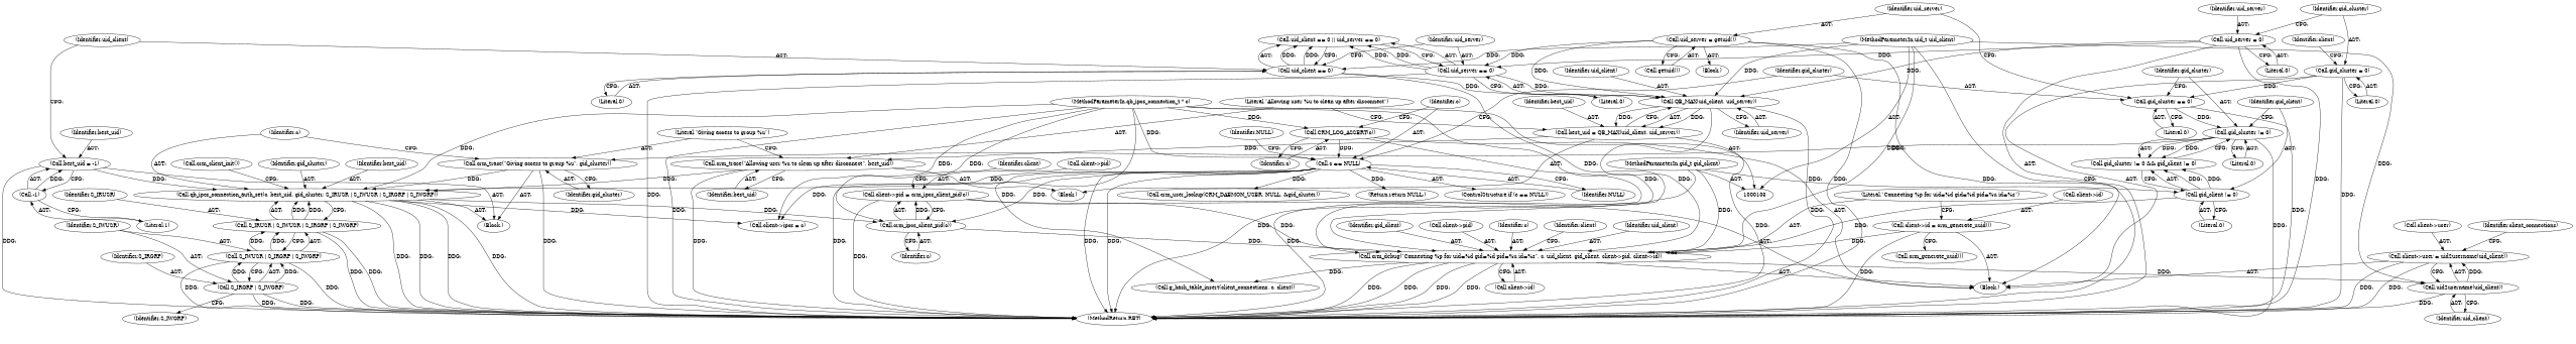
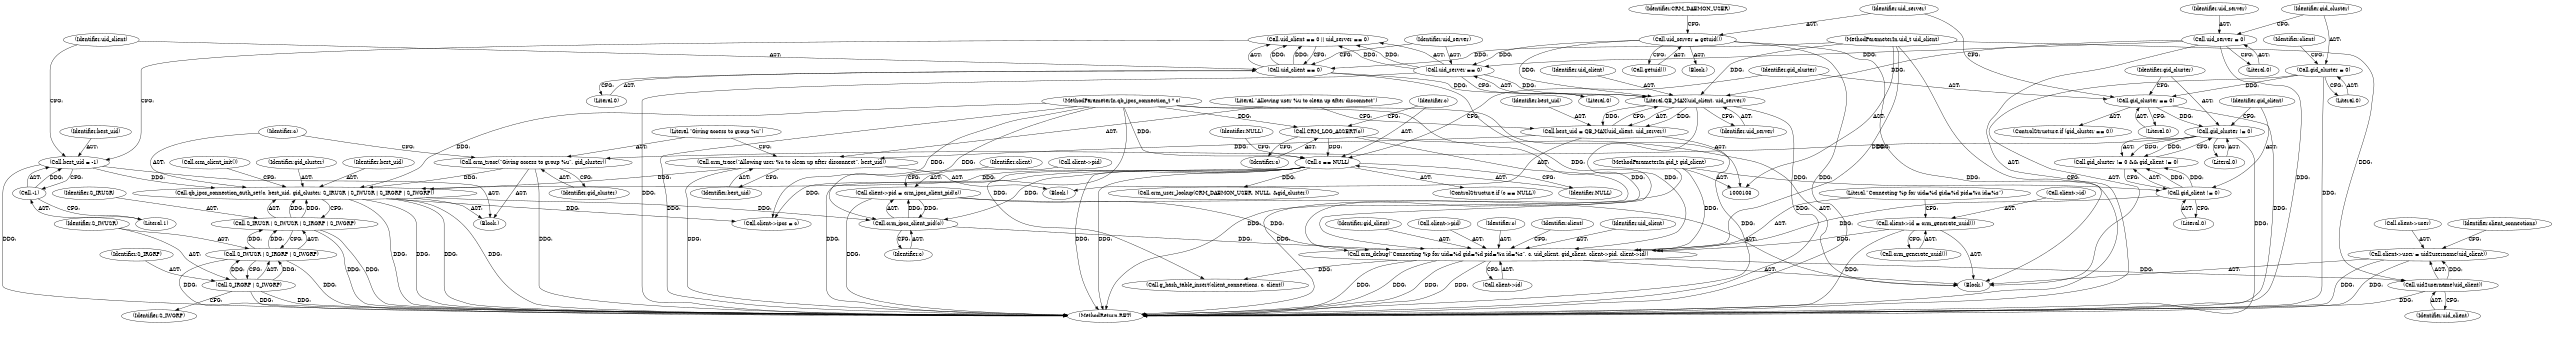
  digraph {
    n1 [label="(Call,client->user = uid2username(uid_client))"]
    n2 [label="(Call,uid2username(uid_client))"]
    n3 [label="(MethodReturn,RET)"]
    n4 [label="(Block,)"]
    n5 [label="(Identifier,uid_client)"]
    n6 [label="(Call,crm_debug(\"Connecting %p for uid=%d gid=%d pid=%u id=%s\", c, uid_client, gid_client, client->pid, client->id))"]
    n7 [label="(Call,client->id)"]
    n8 [label="(Call,g_hash_table_insert(client_connections, c, client))"]
    n9 [label="(Call,crm_ipcs_client_pid(c))"]
    n10 [label="(Call,client->pid = crm_ipcs_client_pid(c))"]
    n11 [label="(Identifier,c)"]
    n12 [label="(MethodParameterIn,qb_ipcs_connection_t * c)"]
    n13 [label="(Call,qb_ipcs_connection_auth_set(c, best_uid, gid_cluster, S_IRUSR | S_IWUSR | S_IRGRP | S_IWGRP))"]
    n14 [label="(Call,c == NULL)"]
    n15 [label="(Call,CRM_LOG_ASSERT(c))"]
    n16 [label="(Call,client->ipcs = c)"]
    1000103
    n18 [label="(Call,S_IRUSR | S_IWUSR | S_IRGRP | S_IWGRP)"]
    n19 [label="(Block,)"]
    n20 [label="(Call,crm_user_lookup(CRM_DAEMON_USER, NULL, &gid_cluster))"]
-   n21 [label="(Return,return NULL;)"]
    n22 [label="(ControlStructure,if (c == NULL))"]
    n23 [label="(Identifier,NULL)"]
    n24 [label="(Identifier,c)"]
    n25 [label="(Call,S_IWUSR | S_IRGRP | S_IWGRP)"]
    n26 [label="(Call,best_uid = -1)"]
    n27 [label="(Call,-1)"]
    n28 [label="(Literal,1)"]
    n29 [label="(Call,crm_trace(\"Allowing user %u to clean up after disconnect\", best_uid))"]
    n30 [label="(Identifier,best_uid)"]
    n31 [label="(Block,)"]
    n32 [label="(Call,best_uid = QB_MAX(uid_client, uid_server))"]
-   n33 [label="(Call,QB_MAX(uid_client, uid_server))"]
+   n33 [label="(Literal,QB_MAX(uid_client, uid_server))"]
    n34 [label="(Identifier,uid_server)"]
    n35 [label="(Call,uid_client == 0)"]
    n36 [label="(Call,uid_client == 0 || uid_server == 0)"]
    n37 [label="(Literal,0)"]
    n38 [label="(Call,uid_server == 0)"]
    n39 [label="(MethodParameterIn,uid_t uid_client)"]
    n40 [label="(Literal,0)"]
    n41 [label="(Call,uid_server = getuid())"]
    n42 [label="(Call,getuid())"]
    n43 [label="(Block,)"]
    n44 [label="(Call,uid_server = 0)"]
    n45 [label="(Literal,0)"]
    n46 [label="(Call,crm_trace(\"Giving access to group %u\", gid_cluster))"]
    n47 [label="(Identifier,gid_cluster)"]
    n48 [label="(Call,gid_cluster != 0)"]
    n49 [label="(Call,gid_cluster != 0 && gid_client != 0)"]
    n50 [label="(Literal,0)"]
    n51 [label="(Call,gid_client != 0)"]
    n52 [label="(Call,gid_cluster == 0)"]
+   n53 [label="(ControlStructure,if (gid_cluster == 0))"]
    n54 [label="(Literal,0)"]
    n55 [label="(Call,gid_cluster = 0)"]
    n56 [label="(Literal,0)"]
    n57 [label="(Call,S_IRGRP | S_IWGRP)"]
    n58 [label="(Identifier,S_IWGRP)"]
    n59 [label="(Literal,0)"]
    n60 [label="(MethodParameterIn,gid_t gid_client)"]
    n61 [label="(Call,client->id = crm_generate_uuid())"]
    n62 [label="(Call,crm_generate_uuid())"]
    n63 [label="(Identifier,gid_client)"]
    n64 [label="(Call,crm_client_init())"]
    n65 [label="(Identifier,gid_client)"]
    n66 [label="(Call,client->id)"]
    n67 [label="(Identifier,client)"]
    n68 [label="(Literal,\"Connecting %p for uid=%d gid=%d pid=%u id=%s\")"]
    n69 [label="(Call,client->user)"]
    n70 [label="(Identifier,client)"]
    n71 [label="(Call,client->pid)"]
    n72 [label="(Identifier,c)"]
    n73 [label="(Identifier,gid_cluster)"]
    n74 [label="(Identifier,gid_cluster)"]
    n75 [label="(Literal,\"Giving access to group %u\")"]
    n76 [label="(Identifier,best_uid)"]
    n77 [label="(Literal,\"Allowing user %u to clean up after disconnect\")"]
    n78 [label="(Identifier,S_IRGRP)"]
    n79 [label="(Identifier,c)"]
    n80 [label="(Identifier,S_IWUSR)"]
+   n81 [label="(Identifier,CRM_DAEMON_USER)"]
    n82 [label="(Identifier,gid_cluster)"]
    n83 [label="(Identifier,uid_client)"]
    n84 [label="(Identifier,uid_server)"]
    n85 [label="(Call,client->pid)"]
    n86 [label="(Identifier,client)"]
    n87 [label="(Identifier,best_uid)"]
    n88 [label="(Identifier,S_IRUSR)"]
    n89 [label="(Identifier,uid_server)"]
    n90 [label="(Identifier,client_connections)"]
    n91 [label="(Identifier,gid_cluster)"]
    n92 [label="(Identifier,uid_client)"]
    n93 [label="(Identifier,c)"]
    n94 [label="(Identifier,best_uid)"]
    n95 [label="(Identifier,NULL)"]
    n96 [label="(Identifier,uid_server)"]
    n97 [label="(Identifier,uid_client)"]
-   n1 -> n2 [label="CFG: "]
    n1 -> n3 [label="DDG: "]
    n1 -> n3 [label="DDG: "]
    n1 -> n4 [label="AST: "]
    n2 -> n1 [label="AST: "]
    n2 -> n1 [label="DDG: "]
    n2 -> n3 [label="DDG: "]
    n2 -> n5 [label="CFG: "]
    n5 -> n2 [label="AST: "]
    n6 -> n2 [label="DDG: "]
    n6 -> n3 [label="DDG: "]
    n6 -> n3 [label="DDG: "]
    n6 -> n3 [label="DDG: "]
    n6 -> n3 [label="DDG: "]
    n6 -> n4 [label="AST: "]
    n6 -> n7 [label="CFG: "]
    n6 -> n8 [label="DDG: "]
    n7 -> n6 [label="AST: "]
    n9 -> n6 [label="DDG: "]
    n9 -> n10 [label="AST: "]
    n9 -> n10 [label="DDG: "]
    n9 -> n11 [label="CFG: "]
    n10 -> n3 [label="DDG: "]
    n10 -> n4 [label="AST: "]
    n10 -> n6 [label="DDG: "]
-   n10 -> n9 [label="CFG: "]
+   n10 -> n9 [label="DDG: "]
    n11 -> n9 [label="AST: "]
    n12 -> n3 [label="DDG: "]
    n12 -> n6 [label="DDG: "]
    n12 -> n8 [label="DDG: "]
    n12 -> n9 [label="DDG: "]
    n12 -> n13 [label="DDG: "]
    n12 -> n14 [label="DDG: "]
    n12 -> n15 [label="DDG: "]
    n12 -> n16 [label="DDG: "]
    n12 -> 1000103 [label="AST: "]
    n13 -> n3 [label="DDG: "]
    n13 -> n3 [label="DDG: "]
    n13 -> n3 [label="DDG: "]
    n13 -> n3 [label="DDG: "]
    n13 -> n9 [label="DDG: "]
    n13 -> n16 [label="DDG: "]
    n13 -> n18 [label="CFG: "]
    n13 -> n19 [label="AST: "]
    n14 -> n3 [label="DDG: "]
    n14 -> n3 [label="DDG: "]
    n14 -> n3 [label="DDG: "]
    n14 -> n9 [label="DDG: "]
    n14 -> n13 [label="DDG: "]
    n14 -> n16 [label="DDG: "]
    n14 -> n20 [label="DDG: "]
-   n14 -> n21 [label="DDG: "]
    n14 -> n22 [label="AST: "]
    n14 -> n23 [label="CFG: "]
    n15 -> n3 [label="DDG: "]
    n15 -> n4 [label="AST: "]
    n15 -> n14 [label="DDG: "]
    n15 -> n24 [label="CFG: "]
    n18 -> n3 [label="DDG: "]
    n18 -> n3 [label="DDG: "]
    n18 -> n13 [label="AST: "]
    n18 -> n13 [label="DDG: "]
    n18 -> n13 [label="DDG: "]
    n18 -> n25 [label="CFG: "]
    n23 -> n14 [label="AST: "]
    n24 -> n15 [label="AST: "]
    n25 -> n3 [label="DDG: "]
    n25 -> n3 [label="DDG: "]
    n25 -> n18 [label="AST: "]
    n25 -> n18 [label="DDG: "]
    n25 -> n18 [label="DDG: "]
    n25 -> n57 [label="CFG: "]
    n26 -> n3 [label="DDG: "]
    n26 -> n13 [label="DDG: "]
    n26 -> n19 [label="AST: "]
    n26 -> n27 [label="CFG: "]
    n27 -> n26 [label="AST: "]
    n27 -> n26 [label="DDG: "]
    n27 -> n28 [label="CFG: "]
    n28 -> n27 [label="AST: "]
    n29 -> n3 [label="DDG: "]
    n29 -> n13 [label="DDG: "]
    n29 -> n30 [label="CFG: "]
    n29 -> n31 [label="AST: "]
    n30 -> n29 [label="AST: "]
    n32 -> n3 [label="DDG: "]
    n32 -> n29 [label="DDG: "]
    n32 -> n31 [label="AST: "]
    n32 -> n33 [label="CFG: "]
    n33 -> n3 [label="DDG: "]
    n33 -> n6 [label="DDG: "]
    n33 -> n32 [label="AST: "]
    n33 -> n32 [label="DDG: "]
    n33 -> n32 [label="DDG: "]
    n33 -> n34 [label="CFG: "]
    n34 -> n33 [label="AST: "]
    n35 -> n6 [label="DDG: "]
    n35 -> n33 [label="DDG: "]
    n35 -> n36 [label="AST: "]
    n35 -> n36 [label="DDG: "]
    n35 -> n36 [label="DDG: "]
    n35 -> n37 [label="CFG: "]
    n36 -> n35 [label="CFG: "]
-   n36 -> n38 [label="CFG: "]
+   n36 -> n26 [label="CFG: "]
    n37 -> n35 [label="AST: "]
    n38 -> n3 [label="DDG: "]
    n38 -> n33 [label="DDG: "]
    n38 -> n36 [label="AST: "]
    n38 -> n36 [label="DDG: "]
    n38 -> n36 [label="DDG: "]
    n38 -> n40 [label="CFG: "]
    n39 -> n2 [label="DDG: "]
    n39 -> n3 [label="CFG: "]
    n39 -> n6 [label="DDG: "]
    n39 -> 1000103 [label="AST: "]
    n39 -> n33 [label="DDG: "]
    n39 -> n35 [label="DDG: "]
    n40 -> n38 [label="AST: "]
    n41 -> n3 [label="DDG: "]
    n41 -> n3 [label="DDG: "]
    n41 -> n33 [label="DDG: "]
    n41 -> n38 [label="DDG: "]
    n41 -> n42 [label="CFG: "]
    n41 -> n43 [label="AST: "]
    n42 -> n41 [label="AST: "]
    n44 -> n3 [label="DDG: "]
    n44 -> n4 [label="AST: "]
    n44 -> n33 [label="DDG: "]
    n44 -> n38 [label="DDG: "]
    n44 -> n45 [label="CFG: "]
    n45 -> n44 [label="AST: "]
    n46 -> n3 [label="DDG: "]
    n46 -> n13 [label="DDG: "]
    n46 -> n19 [label="AST: "]
    n46 -> n47 [label="CFG: "]
    n47 -> n46 [label="AST: "]
    n48 -> n3 [label="DDG: "]
    n48 -> n46 [label="DDG: "]
    n48 -> n49 [label="AST: "]
    n48 -> n49 [label="DDG: "]
    n48 -> n49 [label="DDG: "]
    n48 -> n50 [label="CFG: "]
    n49 -> n48 [label="CFG: "]
    n49 -> n51 [label="CFG: "]
    n50 -> n48 [label="AST: "]
    n51 -> n6 [label="DDG: "]
    n51 -> n49 [label="AST: "]
    n51 -> n49 [label="DDG: "]
    n51 -> n49 [label="DDG: "]
    n51 -> n59 [label="CFG: "]
    n52 -> n3 [label="DDG: "]
    n52 -> n48 [label="DDG: "]
+   n52 -> n53 [label="AST: "]
    n52 -> n54 [label="CFG: "]
    n54 -> n52 [label="AST: "]
    n55 -> n3 [label="DDG: "]
    n55 -> n4 [label="AST: "]
    n55 -> n52 [label="DDG: "]
    n55 -> n56 [label="CFG: "]
    n56 -> n55 [label="AST: "]
    n57 -> n3 [label="DDG: "]
    n57 -> n3 [label="DDG: "]
    n57 -> n25 [label="AST: "]
    n57 -> n25 [label="DDG: "]
    n57 -> n25 [label="DDG: "]
    n57 -> n58 [label="CFG: "]
    n59 -> n51 [label="AST: "]
    n60 -> n3 [label="DDG: "]
    n60 -> n6 [label="DDG: "]
    n60 -> 1000103 [label="AST: "]
    n60 -> n51 [label="DDG: "]
    n61 -> n3 [label="DDG: "]
    n61 -> n4 [label="AST: "]
    n61 -> n6 [label="DDG: "]
    n61 -> n62 [label="CFG: "]
+   n62 -> n61 [label="AST: "]
    n63 -> n6 [label="AST: "]
    n64 -> n13 [label="CFG: "]
    n65 -> n48 [label="CFG: "]
    n65 -> n51 [label="AST: "]
    n66 -> n61 [label="AST: "]
    n67 -> n10 [label="CFG: "]
    n68 -> n6 [label="AST: "]
    n68 -> n61 [label="CFG: "]
    n69 -> n1 [label="AST: "]
    n70 -> n55 [label="CFG: "]
    n71 -> n6 [label="AST: "]
    n72 -> n13 [label="AST: "]
    n72 -> n46 [label="CFG: "]
    n73 -> n48 [label="AST: "]
    n73 -> n52 [label="CFG: "]
    n74 -> n14 [label="CFG: "]
    n74 -> n52 [label="AST: "]
    n75 -> n29 [label="CFG: "]
    n75 -> n46 [label="AST: "]
    n76 -> n26 [label="AST: "]
    n77 -> n29 [label="AST: "]
    n77 -> n32 [label="CFG: "]
    n78 -> n57 [label="AST: "]
    n79 -> n6 [label="AST: "]
    n80 -> n25 [label="AST: "]
    n80 -> n57 [label="AST: "]
+   n81 -> n41 [label="CFG: "]
    n82 -> n44 [label="CFG: "]
    n82 -> n55 [label="AST: "]
    n83 -> n33 [label="AST: "]
    n84 -> n41 [label="AST: "]
    n84 -> n52 [label="CFG: "]
    n85 -> n10 [label="AST: "]
    n86 -> n6 [label="CFG: "]
    n87 -> n32 [label="AST: "]
    n88 -> n18 [label="AST: "]
    n89 -> n44 [label="AST: "]
    n90 -> n1 [label="CFG: "]
    n91 -> n13 [label="AST: "]
    n92 -> n6 [label="AST: "]
    n93 -> n14 [label="AST: "]
    n93 -> n15 [label="CFG: "]
    n94 -> n13 [label="AST: "]
    n95 -> n14 [label="CFG: "]
    n96 -> n35 [label="CFG: "]
    n96 -> n38 [label="AST: "]
    n97 -> n26 [label="CFG: "]
    n97 -> n35 [label="AST: "]
  }
